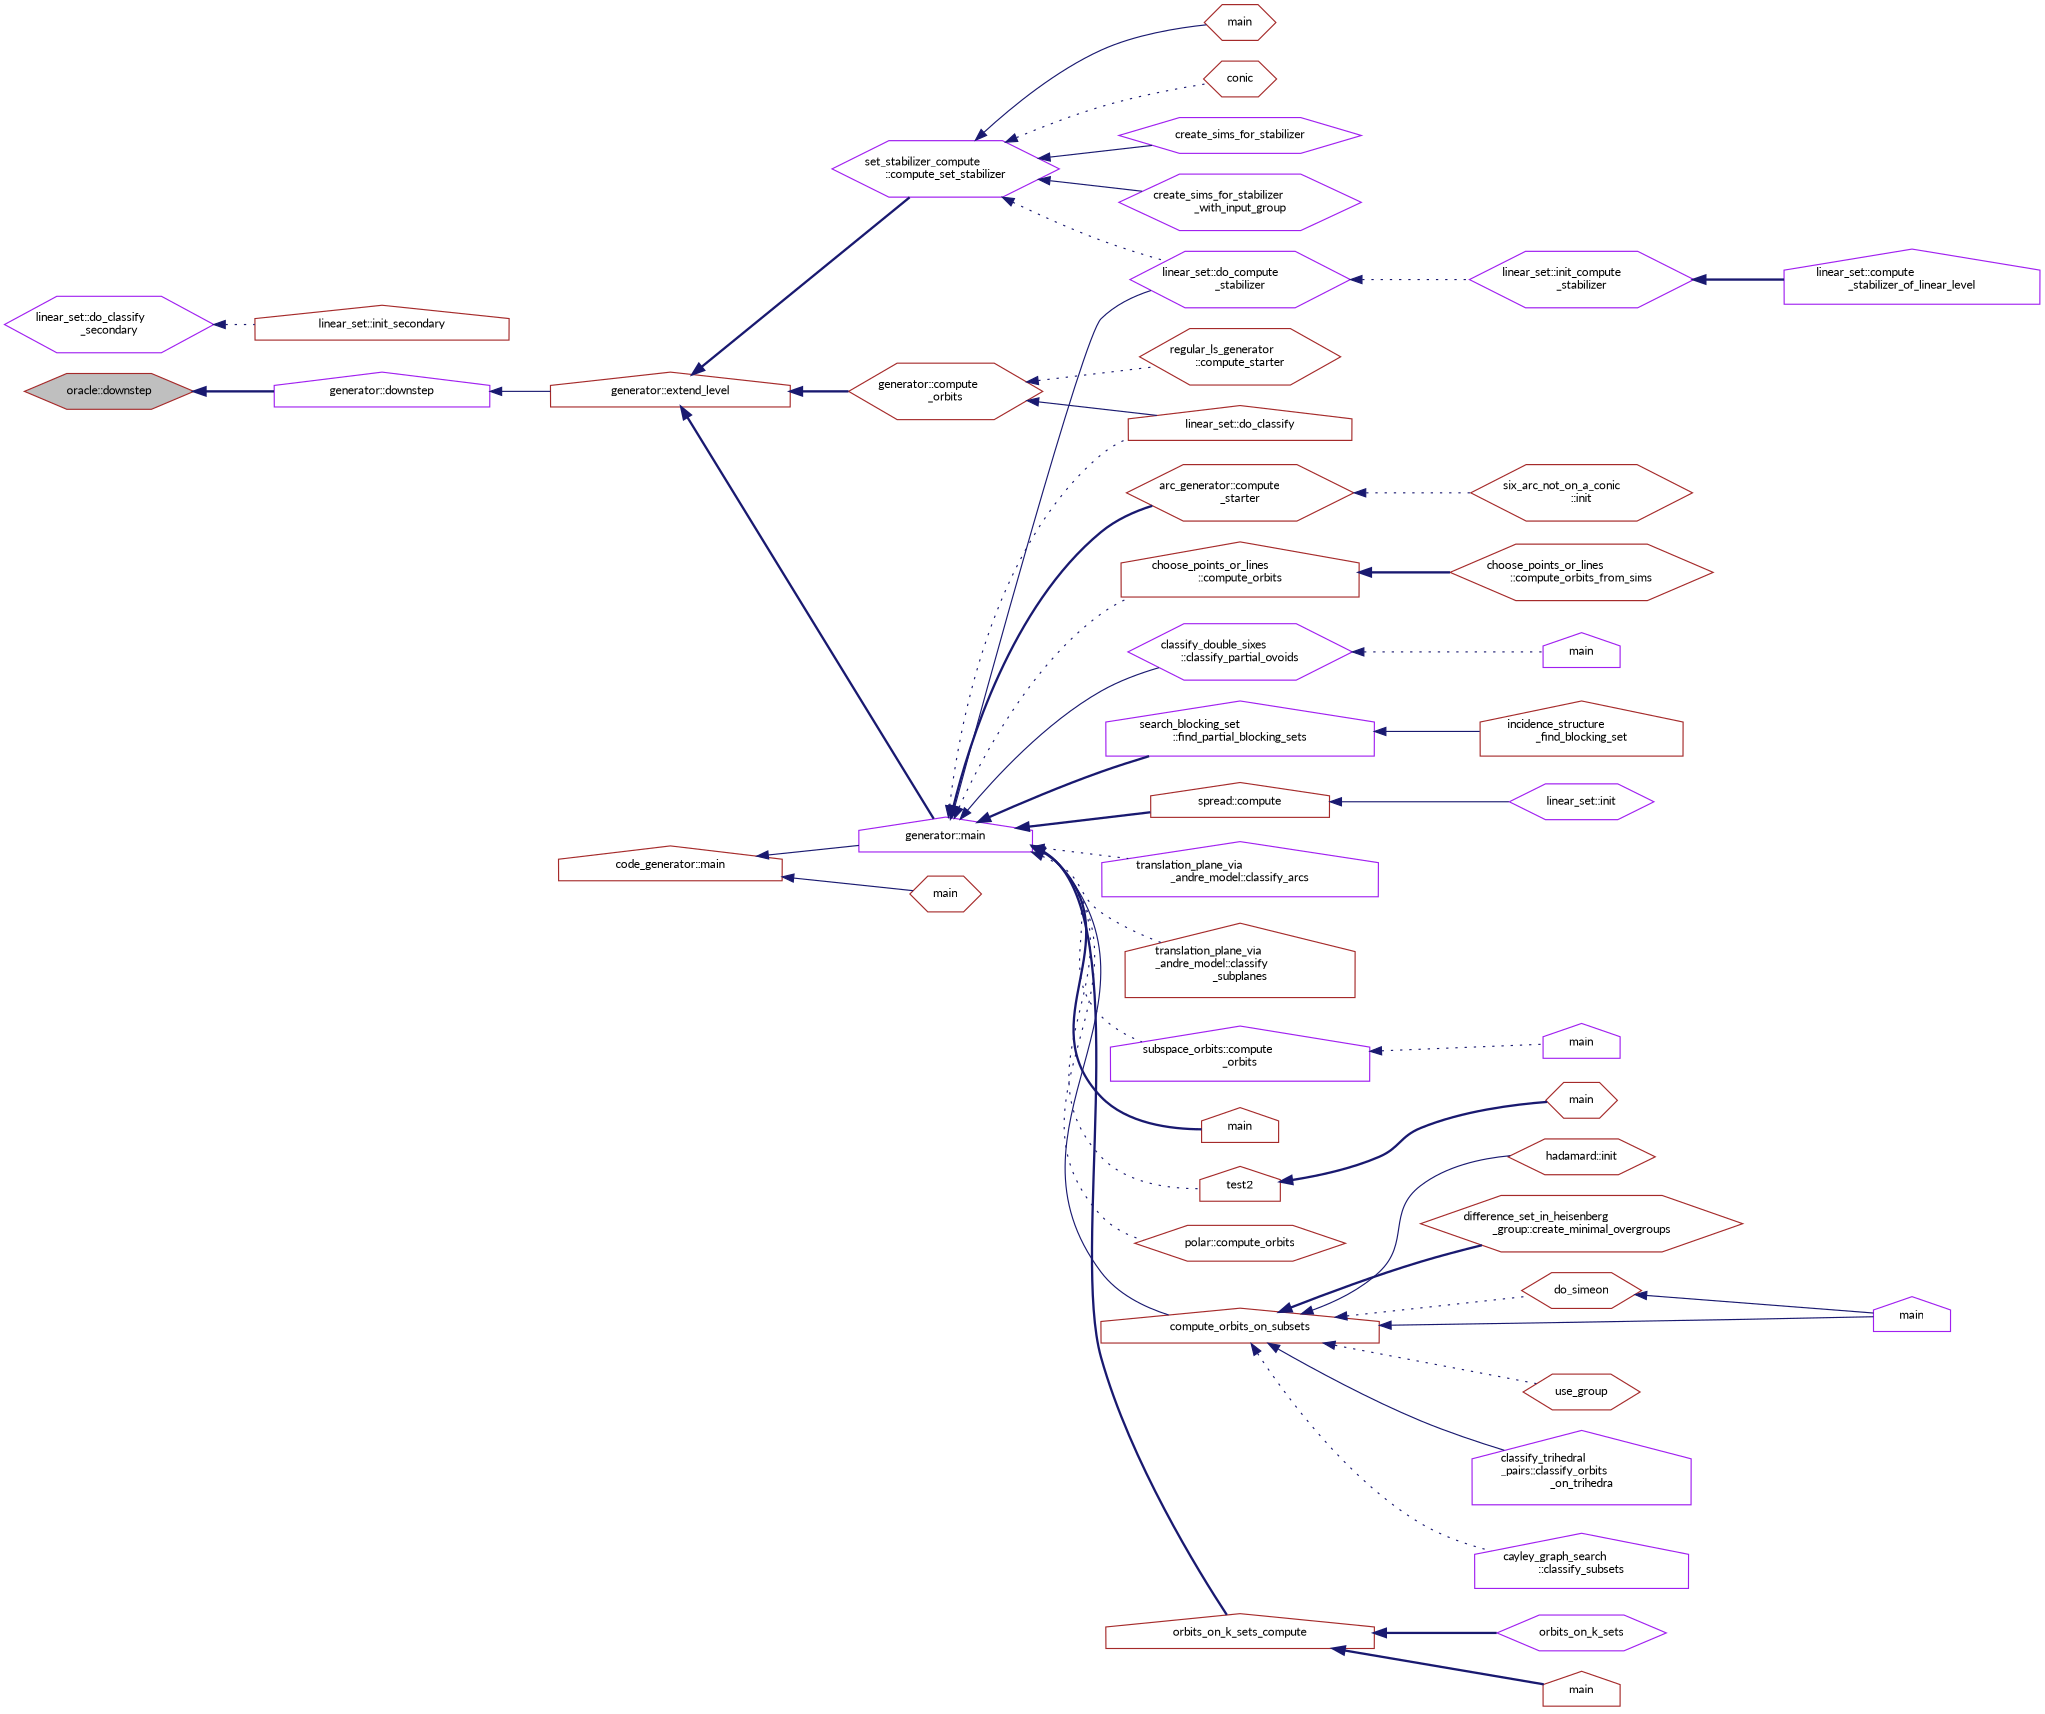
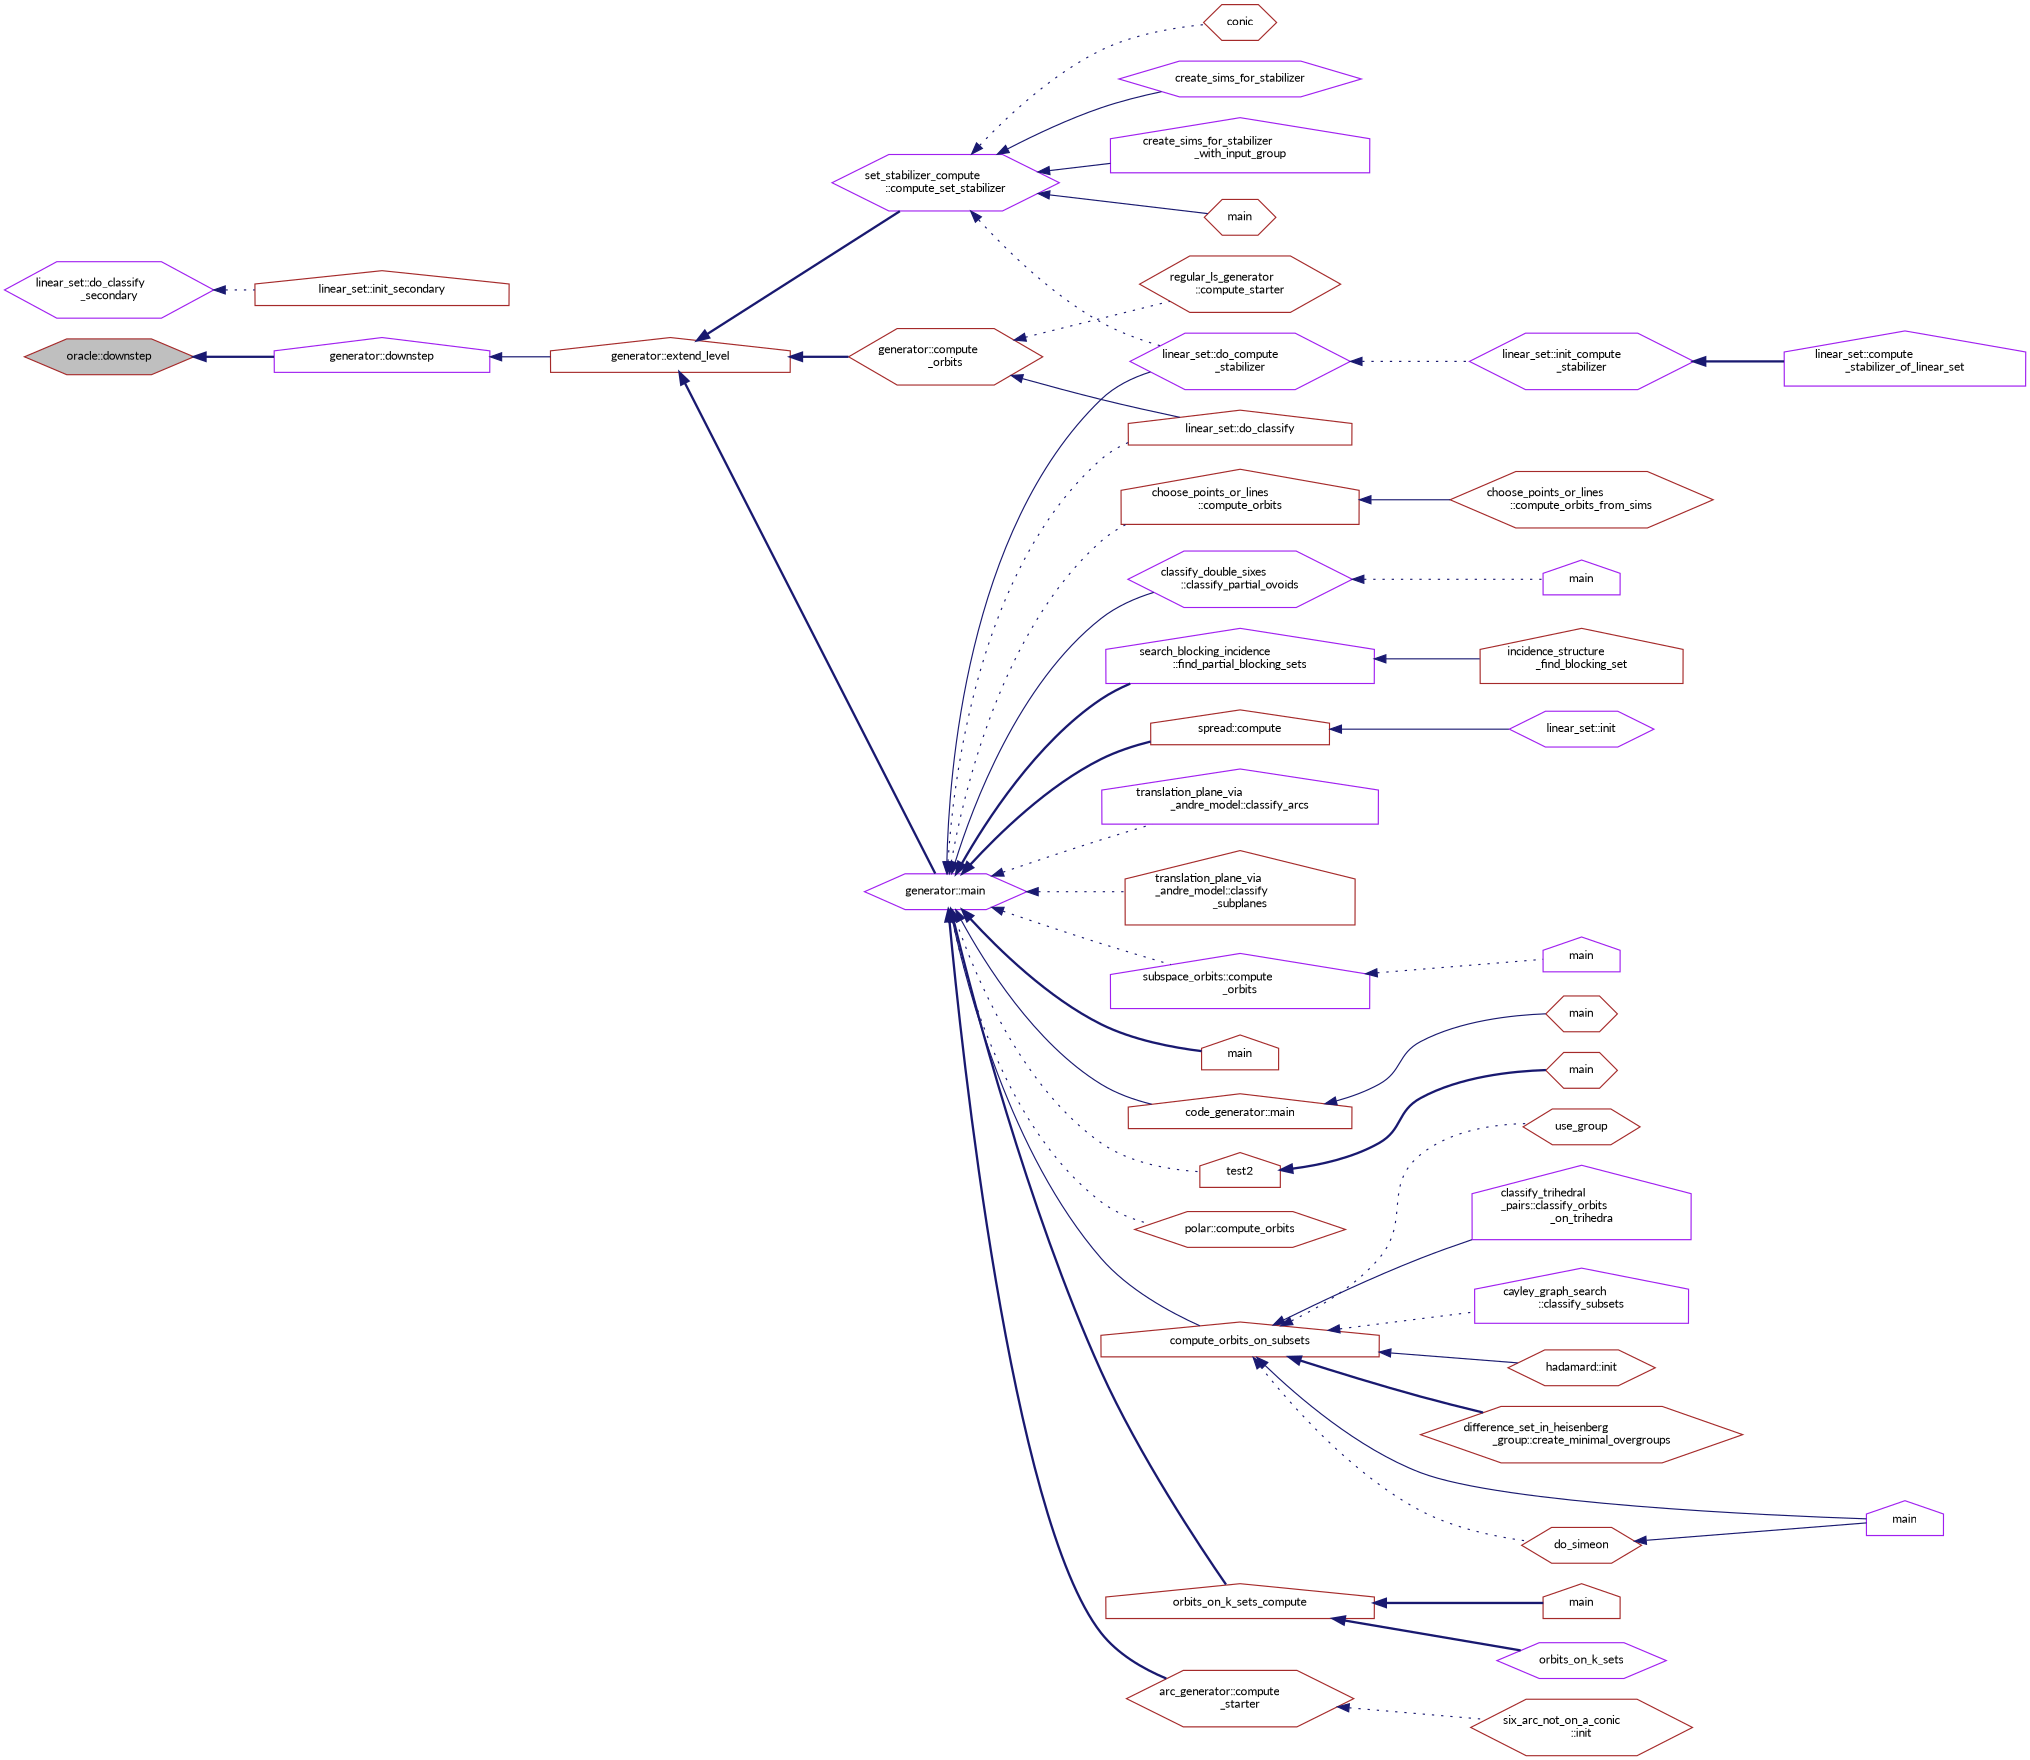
  digraph {
    fontname=Lato
    rankdir=LR
    node [color=brown fillcolor=white fontname=Lato fontsize=10 shape=hexagon style=filled]
    edge [color=midnightblue dir=back fontname=Lato fontsize=10 labelfontname=Helvetica labelfontsize=10 style=dotted]
    n1 [fillcolor=grey75 fontcolor=black height=0.2 label="oracle::downstep" width=0.4]
    n2 [color=purple height=0.2 label="generator::downstep" shape=house width=0.4]
    n3 [height=0.2 label="generator::extend_level" shape=house width=0.4]
    n4 [color=purple height=0.2 label="set_stabilizer_compute\l::compute_set_stabilizer" width=0.4]
    n5 [height=0.2 label="generator::compute\l_orbits" width=0.4]
-   n6 [color=purple height=0.2 label="generator::main" shape=house width=0.4]
+   n6 [color=purple height=0.2 label="generator::main" width=0.4]
    n7 [height=0.2 label=main width=0.4]
    n8 [height=0.2 label=conic width=0.4]
    n9 [color=purple height=0.2 label="linear_set::do_compute\l_stabilizer" width=0.4]
    n10 [color=purple height=0.2 label=create_sims_for_stabilizer width=0.4]
-   n11 [color=purple height=0.2 label="create_sims_for_stabilizer\l_with_input_group" width=0.4]
+   n11 [color=purple height=0.2 label="create_sims_for_stabilizer\l_with_input_group" shape=house width=0.4]
    n12 [height=0.2 label="regular_ls_generator\l::compute_starter" width=0.4]
    n13 [height=0.2 label="linear_set::do_classify" shape=house width=0.4]
    n14 [height=0.2 label=main shape=house width=0.4]
    n15 [height=0.2 label="code_generator::main" shape=house width=0.4]
    n16 [height=0.2 label=test2 shape=house width=0.4]
    n17 [height=0.2 label="polar::compute_orbits" width=0.4]
    n18 [height=0.2 label=compute_orbits_on_subsets shape=house width=0.4]
    n19 [height=0.2 label=orbits_on_k_sets_compute shape=house width=0.4]
    n20 [height=0.2 label="arc_generator::compute\l_starter" width=0.4]
    n21 [height=0.2 label="choose_points_or_lines\l::compute_orbits" shape=house width=0.4]
    n22 [color=purple height=0.2 label="classify_double_sixes\l::classify_partial_ovoids" width=0.4]
-   n23 [color=purple height=0.2 label="search_blocking_set\l::find_partial_blocking_sets" shape=house width=0.4]
+   n23 [color=purple height=0.2 label="search_blocking_incidence\l::find_partial_blocking_sets" shape=house width=0.4]
    n24 [height=0.2 label="spread::compute" shape=house width=0.4]
    n25 [color=purple height=0.2 label="translation_plane_via\l_andre_model::classify_arcs" shape=house width=0.4]
    n26 [height=0.2 label="translation_plane_via\l_andre_model::classify\l_subplanes" shape=house width=0.4]
    n27 [color=purple height=0.2 label="subspace_orbits::compute\l_orbits" shape=house width=0.4]
    n28 [color=purple height=0.2 label="linear_set::init_compute\l_stabilizer" width=0.4]
-   n29 [color=purple height=0.2 label="linear_set::compute\l_stabilizer_of_linear_level" shape=house width=0.4]
+   n29 [color=purple height=0.2 label="linear_set::compute\l_stabilizer_of_linear_set" shape=house width=0.4]
    n30 [height=0.2 label=main width=0.4]
    n31 [height=0.2 label=main width=0.4]
    n32 [color=purple height=0.2 label="linear_set::do_classify\l_secondary" width=0.4]
    n33 [height=0.2 label="linear_set::init_secondary" shape=house width=0.4]
    n34 [color=purple height=0.2 label="cayley_graph_search\l::classify_subsets" shape=house width=0.4]
    n35 [height=0.2 label="hadamard::init" width=0.4]
    n36 [height=0.2 label="difference_set_in_heisenberg\l_group::create_minimal_overgroups" width=0.4]
    n37 [color=purple height=0.2 label=main shape=house width=0.4]
    n38 [height=0.2 label=do_simeon width=0.4]
    n39 [height=0.2 label=use_group width=0.4]
    n40 [color=purple height=0.2 label="classify_trihedral\l_pairs::classify_orbits\l_on_trihedra" shape=house width=0.4]
    n41 [height=0.2 label=main shape=house width=0.4]
    n42 [color=purple height=0.2 label=orbits_on_k_sets width=0.4]
    n43 [height=0.2 label="six_arc_not_on_a_conic\l::init" width=0.4]
    n44 [height=0.2 label="choose_points_or_lines\l::compute_orbits_from_sims" width=0.4]
    n45 [color=purple height=0.2 label=main shape=house width=0.4]
    n46 [height=0.2 label="incidence_structure\l_find_blocking_set" shape=house width=0.4]
    n47 [color=purple height=0.2 label="linear_set::init" width=0.4]
    n48 [color=purple height=0.2 label=main shape=house width=0.4]
    n1 -> n2 [style=bold]
    n2 -> n3 [style=solid]
    n3 -> n4 [style=bold]
    n3 -> n5 [style=bold]
    n3 -> n6 [style=bold]
    n4 -> n7 [style=solid]
    n4 -> n8
    n4 -> n9
    n4 -> n10 [style=solid]
    n4 -> n11 [style=solid]
    n5 -> n12
    n5 -> n13 [style=solid]
    n6 -> n9 [style=solid]
    n6 -> n13
    n6 -> n14 [style=bold]
-   n15 -> n6 [style=solid]
+   n6 -> n15 [style=solid]
    n6 -> n16
    n6 -> n17
    n6 -> n18 [style=solid]
    n6 -> n19 [style=bold]
    n6 -> n20 [style=bold]
    n6 -> n21
    n6 -> n22 [style=solid]
    n6 -> n23 [style=bold]
    n6 -> n24 [style=bold]
    n6 -> n25
    n6 -> n26
    n6 -> n27
    n9 -> n28
    n15 -> n30 [style=solid]
    n16 -> n31 [style=bold]
    n18 -> n34
    n18 -> n35 [style=solid]
    n18 -> n36 [style=bold]
    n18 -> n37 [style=solid]
    n18 -> n38
    n18 -> n39
    n18 -> n40 [style=solid]
    n19 -> n41 [style=bold]
    n19 -> n42 [style=bold]
    n20 -> n43
-   n21 -> n44 [style=bold]
+   n21 -> n44 [style=solid]
    n22 -> n45
    n23 -> n46 [style=solid]
    n24 -> n47 [style=solid]
    n27 -> n48
    n28 -> n29 [style=bold]
    n32 -> n33
    n38 -> n37 [style=solid]
  }
